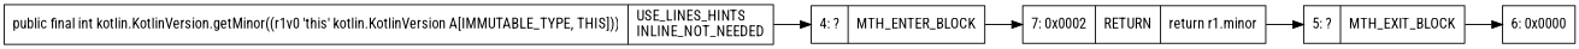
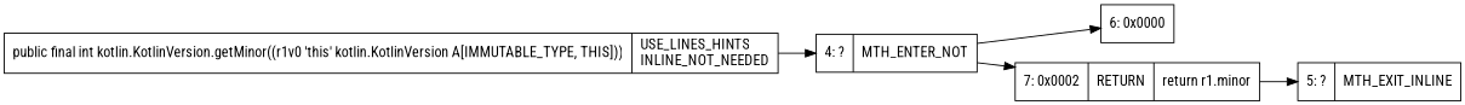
  digraph {
    fontname="Roboto Condensed"
    rankdir=LR
    node [fontname="Roboto Condensed" shape=record]
    edge [fontname="Roboto Condensed"]
-   n1 [label="{4\:\ ?|MTH_ENTER_BLOCK\l}"]
+   n1 [label="{4\:\ ?|MTH_ENTER_NOT\l}"]
    n2 [label="{6\:\ 0x0000}"]
    n3 [label="{7\:\ 0x0002|RETURN\l|return r1.minor\l}"]
-   n4 [label="{5\:\ ?|MTH_EXIT_BLOCK\l}"]
+   n4 [label="{5\:\ ?|MTH_EXIT_INLINE\l}"]
    n5 [label="{public final int kotlin.KotlinVersion.getMinor((r1v0 'this' kotlin.KotlinVersion A[IMMUTABLE_TYPE, THIS]))  | USE_LINES_HINTS\lINLINE_NOT_NEEDED\l}"]
-   n4 -> n2
+   n1 -> n2
    n1 -> n3
    n3 -> n4
    n5 -> n1
  }
